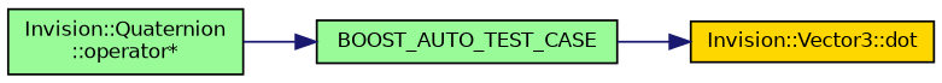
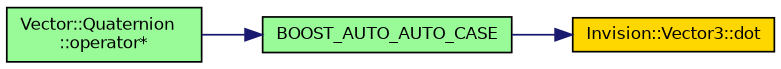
  digraph {
    rankdir=RL
    node [color=black fillcolor=palegreen fontname=Helvetica fontsize=10 shape=record style=filled]
    edge [color=midnightblue dir=back fontname=Helvetica fontsize=10 labelfontname=Helvetica labelfontsize=10 style=solid]
    n1 [fillcolor=gold fontcolor=black height=0.2 label="Invision::Vector3::dot" width=0.4]
-   n2 [height=0.2 label=BOOST_AUTO_TEST_CASE width=0.4]
-   n3 [height=0.2 label="Invision::Quaternion\l::operator*" width=0.4]
+   n2 [height=0.2 label=BOOST_AUTO_AUTO_CASE width=0.4]
+   n3 [height=0.2 label="Vector::Quaternion\l::operator*" width=0.4]
    n1 -> n2
    n2 -> n3
  }
